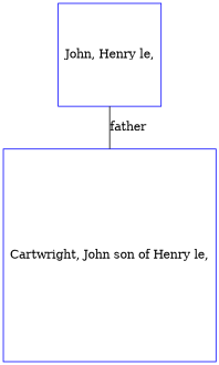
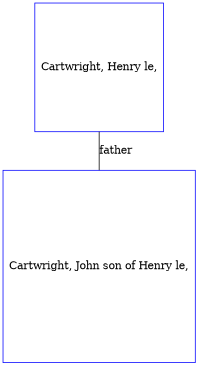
  digraph {
    fontname="DejaVu Serif"
    node [color=blue regular=1 shape=box fontname="DejaVu Serif"]
-   n1 [label="John, Henry le,"]
+   n1 [label="Cartwright, Henry le,"]
    n2 [label="Cartwright, John son of Henry le,"]
    n1 -> n2 [arrowsize=0.0 dir=none label=father fontname="DejaVu Serif"]
  }
